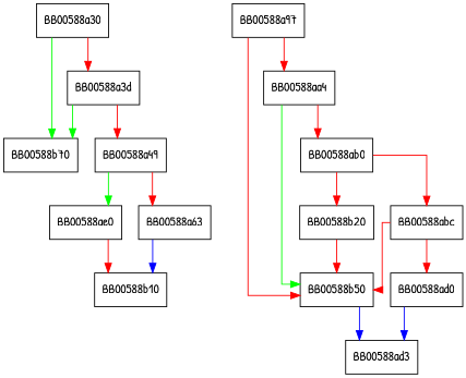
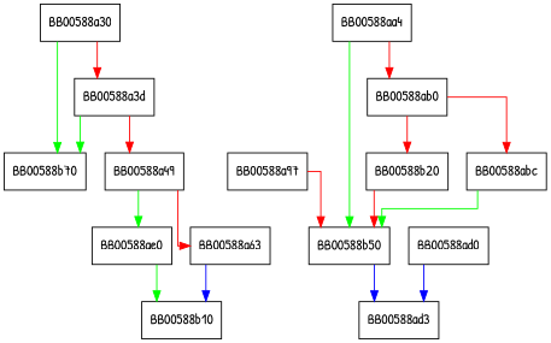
  digraph {
    fontname="Patrick Hand"
    splines=ortho
    node [fontname="Patrick Hand" shape=box]
    edge [color=red fontname="Patrick Hand"]
    BB00588a30
    BB00588b70
    BB00588a3d
    BB00588a49
    BB00588ae0
    BB00588a63
    BB00588b10
    BB00588a97
    BB00588b50
    BB00588aa4
    BB00588ad3
    BB00588ab0
    BB00588b20
    BB00588abc
    BB00588ad0
    BB00588a30 -> BB00588b70 [color=green]
    BB00588a30 -> BB00588a3d
    BB00588a3d -> BB00588b70 [color=green]
    BB00588a3d -> BB00588a49
    BB00588a49 -> BB00588ae0 [color=green]
    BB00588a49 -> BB00588a63
-   BB00588ae0 -> BB00588b10
+   BB00588ae0 -> BB00588b10 [color=green]
    BB00588a63 -> BB00588b10 [color=blue]
    BB00588a97 -> BB00588b50
-   BB00588a97 -> BB00588aa4
    BB00588b50 -> BB00588ad3 [color=blue]
    BB00588aa4 -> BB00588b50 [color=green]
    BB00588aa4 -> BB00588ab0
    BB00588ab0 -> BB00588b20
    BB00588ab0 -> BB00588abc
    BB00588b20 -> BB00588b50
-   BB00588abc -> BB00588b50
-   BB00588abc -> BB00588ad0
+   BB00588abc -> BB00588b50 [color=green]
    BB00588ad0 -> BB00588ad3 [color=blue]
  }
